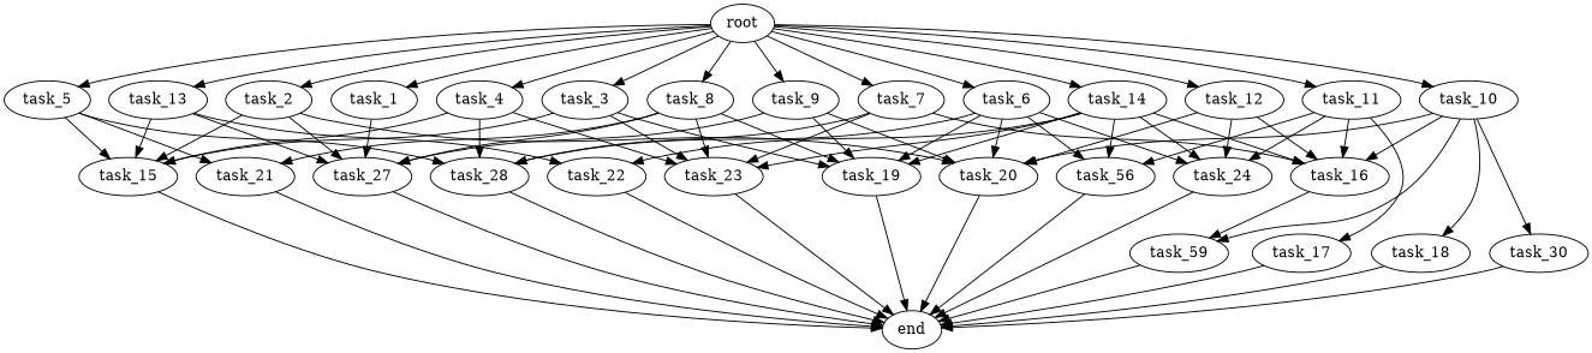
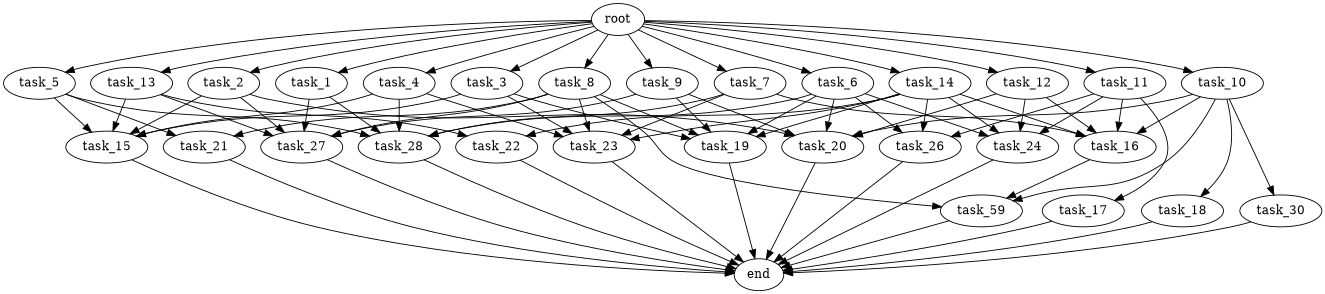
  digraph {
    root
    task_1
    task_2
    task_3
    task_4
    task_5
    task_6
    task_7
    task_8
    task_9
    task_10
    task_11
    task_12
    task_13
    task_14
    task_27
    task_28
    task_15
    task_20
    task_19
    task_23
    task_21
    task_24
-   task_26 [label=task_56]
+   task_26
    task_16
    n26 [label=task_59]
    task_18
    task_30
    task_17
    task_22
    end
    root -> task_1
    root -> task_2
    root -> task_3
    root -> task_4
    root -> task_5
    root -> task_6
    root -> task_7
    root -> task_8
    root -> task_9
    root -> task_10
    root -> task_11
    root -> task_12
    root -> task_13
    root -> task_14
    task_1 -> task_27
+   task_1 -> task_28
    task_2 -> task_27
    task_2 -> task_15
    task_2 -> task_20
    task_3 -> task_15
    task_3 -> task_19
    task_3 -> task_23
    task_4 -> task_28
    task_4 -> task_15
    task_4 -> task_23
    task_5 -> task_28
    task_5 -> task_15
    task_5 -> task_21
    task_6 -> task_28
    task_6 -> task_20
    task_6 -> task_19
    task_6 -> task_24
    task_6 -> task_26
    task_7 -> task_28
    task_7 -> task_23
    task_7 -> task_16
    task_8 -> task_27
    task_8 -> task_19
    task_8 -> task_23
    task_8 -> task_21
+   task_8 -> n26
    task_9 -> task_27
    task_9 -> task_20
    task_9 -> task_19
    task_10 -> task_20
    task_10 -> task_16
    task_10 -> n26
    task_10 -> task_18
    task_10 -> task_30
    task_11 -> task_24
    task_11 -> task_26
    task_11 -> task_16
    task_11 -> task_17
    task_12 -> task_20
    task_12 -> task_24
    task_12 -> task_16
    task_13 -> task_27
    task_13 -> task_15
    task_13 -> task_22
    task_14 -> task_19
    task_14 -> task_23
    task_14 -> task_24
    task_14 -> task_26
    task_14 -> task_16
    task_14 -> task_22
    task_27 -> end
    task_28 -> end
    task_15 -> end
    task_20 -> end
    task_19 -> end
    task_23 -> end
    task_21 -> end
    task_24 -> end
    task_26 -> end
    task_16 -> n26
    n26 -> end
    task_18 -> end
    task_30 -> end
    task_17 -> end
    task_22 -> end
  }
